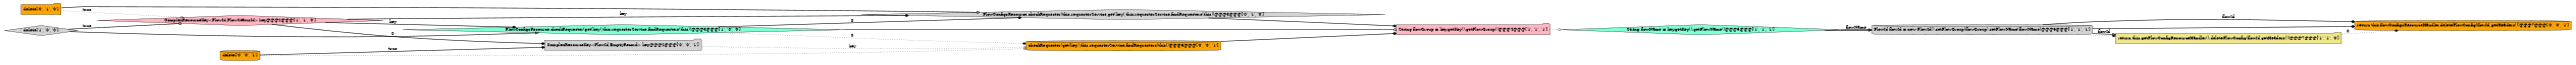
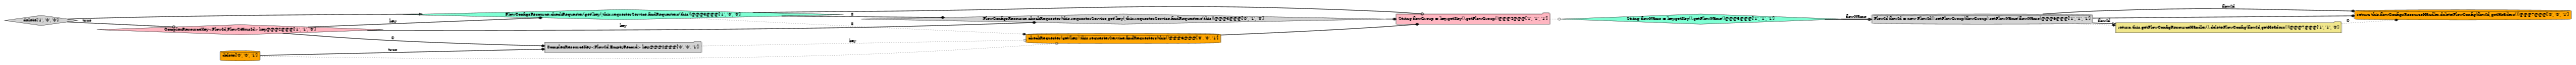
  digraph {
    rankdir=LR
    node [fillcolor=orange shape=diamond style=filled]
    edge [style=bold arrowhead=diamond]
    n1 [label="checkRequester(get(key),this.requesterService.findRequesters(this))@@@3@@@['0', '0', '1']" shape=cylinder]
    n2 [fillcolor=lightpink label="String flowGroup = key.getKey().getFlowGroup()@@@4@@@['1', '1', '1']" shape=folder]
    n3 [fillcolor=lightgrey label="delete['1', '0', '0']"]
    n4 [fillcolor=aquamarine label="FlowConfigsResource.checkRequester(get(key),this.requesterService.findRequesters(this))@@@3@@@['1', '0', '0']"]
    n5 [fillcolor=lightpink label="ComplexResourceKey<FlowId,FlowStatusId> key@@@2@@@['1', '1', '0']"]
-   n6 [label="delete['0', '1', '0']" shape=folder]
    n7 [fillcolor=lightgrey label="FlowConfigsResource.checkRequester(this.requesterService,get(key),this.requesterService.findRequesters(this))@@@3@@@['0', '1', '0']"]
    n8 [label="delete['0', '0', '1']" shape=cylinder]
    n9 [fillcolor=lightgrey label="ComplexResourceKey<FlowId,EmptyRecord> key@@@2@@@['0', '0', '1']" shape=folder]
    n10 [label="return this.flowConfigsResourceHandler.deleteFlowConfig(flowId,getHeaders())@@@7@@@['0', '0', '1']" shape=cylinder]
    n11 [fillcolor=lightgrey label="FlowId flowId = new FlowId().setFlowGroup(flowGroup).setFlowName(flowName)@@@6@@@['1', '1', '1']" shape=cylinder]
    n12 [fillcolor=khaki label="return this.getFlowConfigResourceHandler().deleteFlowConfig(flowId,getHeaders())@@@7@@@['1', '1', '0']" shape=folder]
    n13 [fillcolor=aquamarine label="String flowName = key.getKey().getFlowName()@@@5@@@['1', '1', '1']"]
    n1 -> n2
    n2 -> n13 [style=dotted arrowhead=odot]
    n3 -> n4 [arrowhead=onormal]
    n3 -> n5 [label=true arrowhead=odot]
    n4 -> n1 [label=0 style=dotted]
    n4 -> n2 [arrowhead=odot]
    n4 -> n7 [label=0]
    n5 -> n4 [label=key]
    n5 -> n7 [label=key]
    n5 -> n9 [label=0]
-   n6 -> n5 [label=true style=dotted arrowhead=onormal]
-   n6 -> n7 [arrowhead=odot]
    n7 -> n2
    n8 -> n1 [style=dotted arrowhead=odot]
    n8 -> n9 [label=true]
    n9 -> n1 [label=key style=dotted arrowhead=odot]
    n11 -> n10 [label=flowId]
    n11 -> n10
    n11 -> n12 [label=flowId arrowhead=onormal]
    n11 -> n12 [style=dotted]
    n12 -> n10 [label=0 style=dotted]
    n13 -> n11 [label=flowName arrowhead=onormal]
    n13 -> n11 [arrowhead=onormal]
  }
